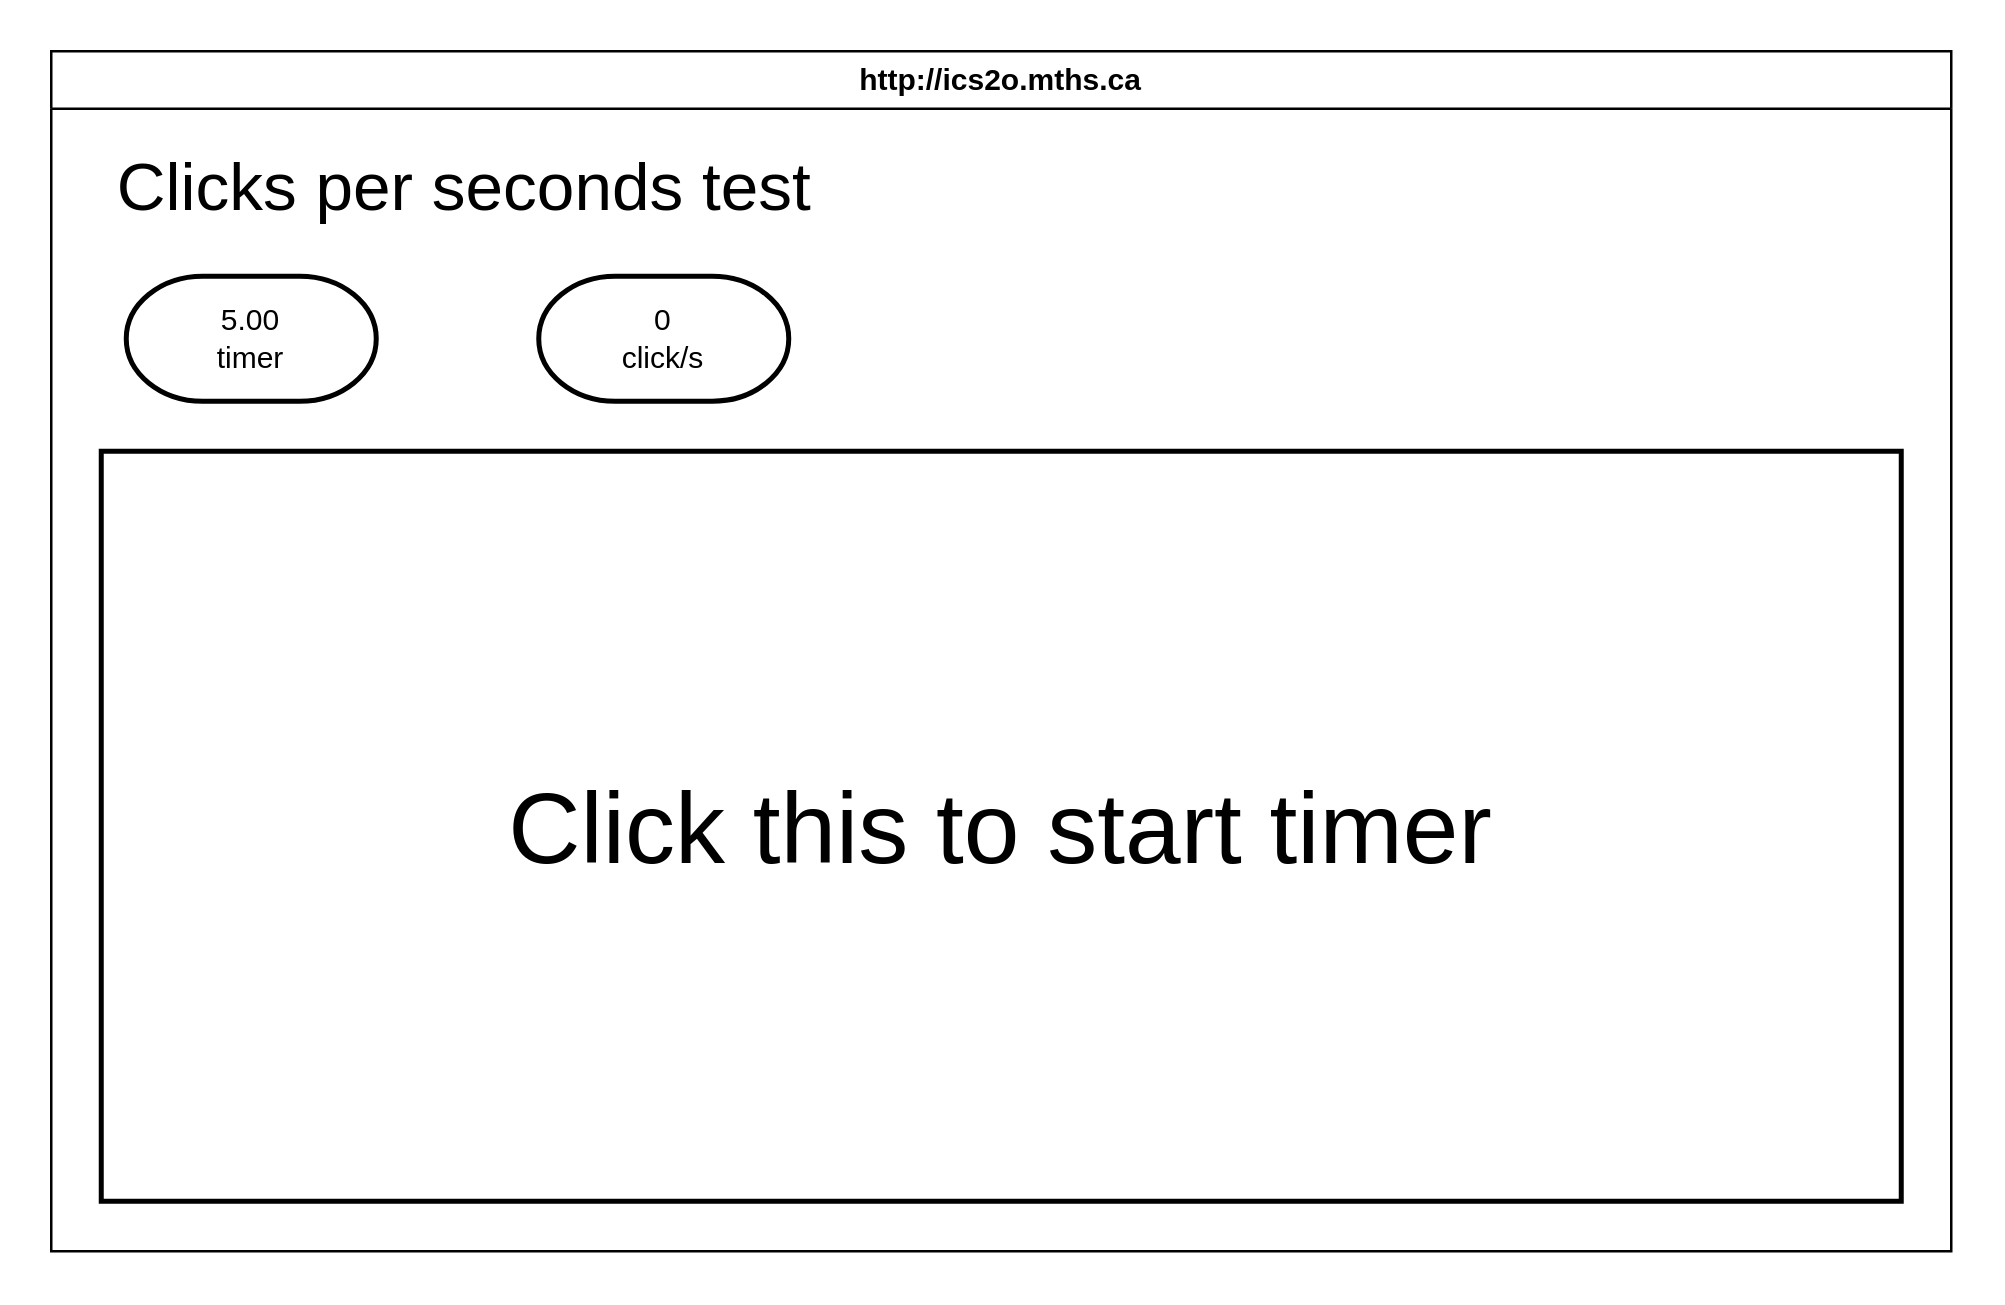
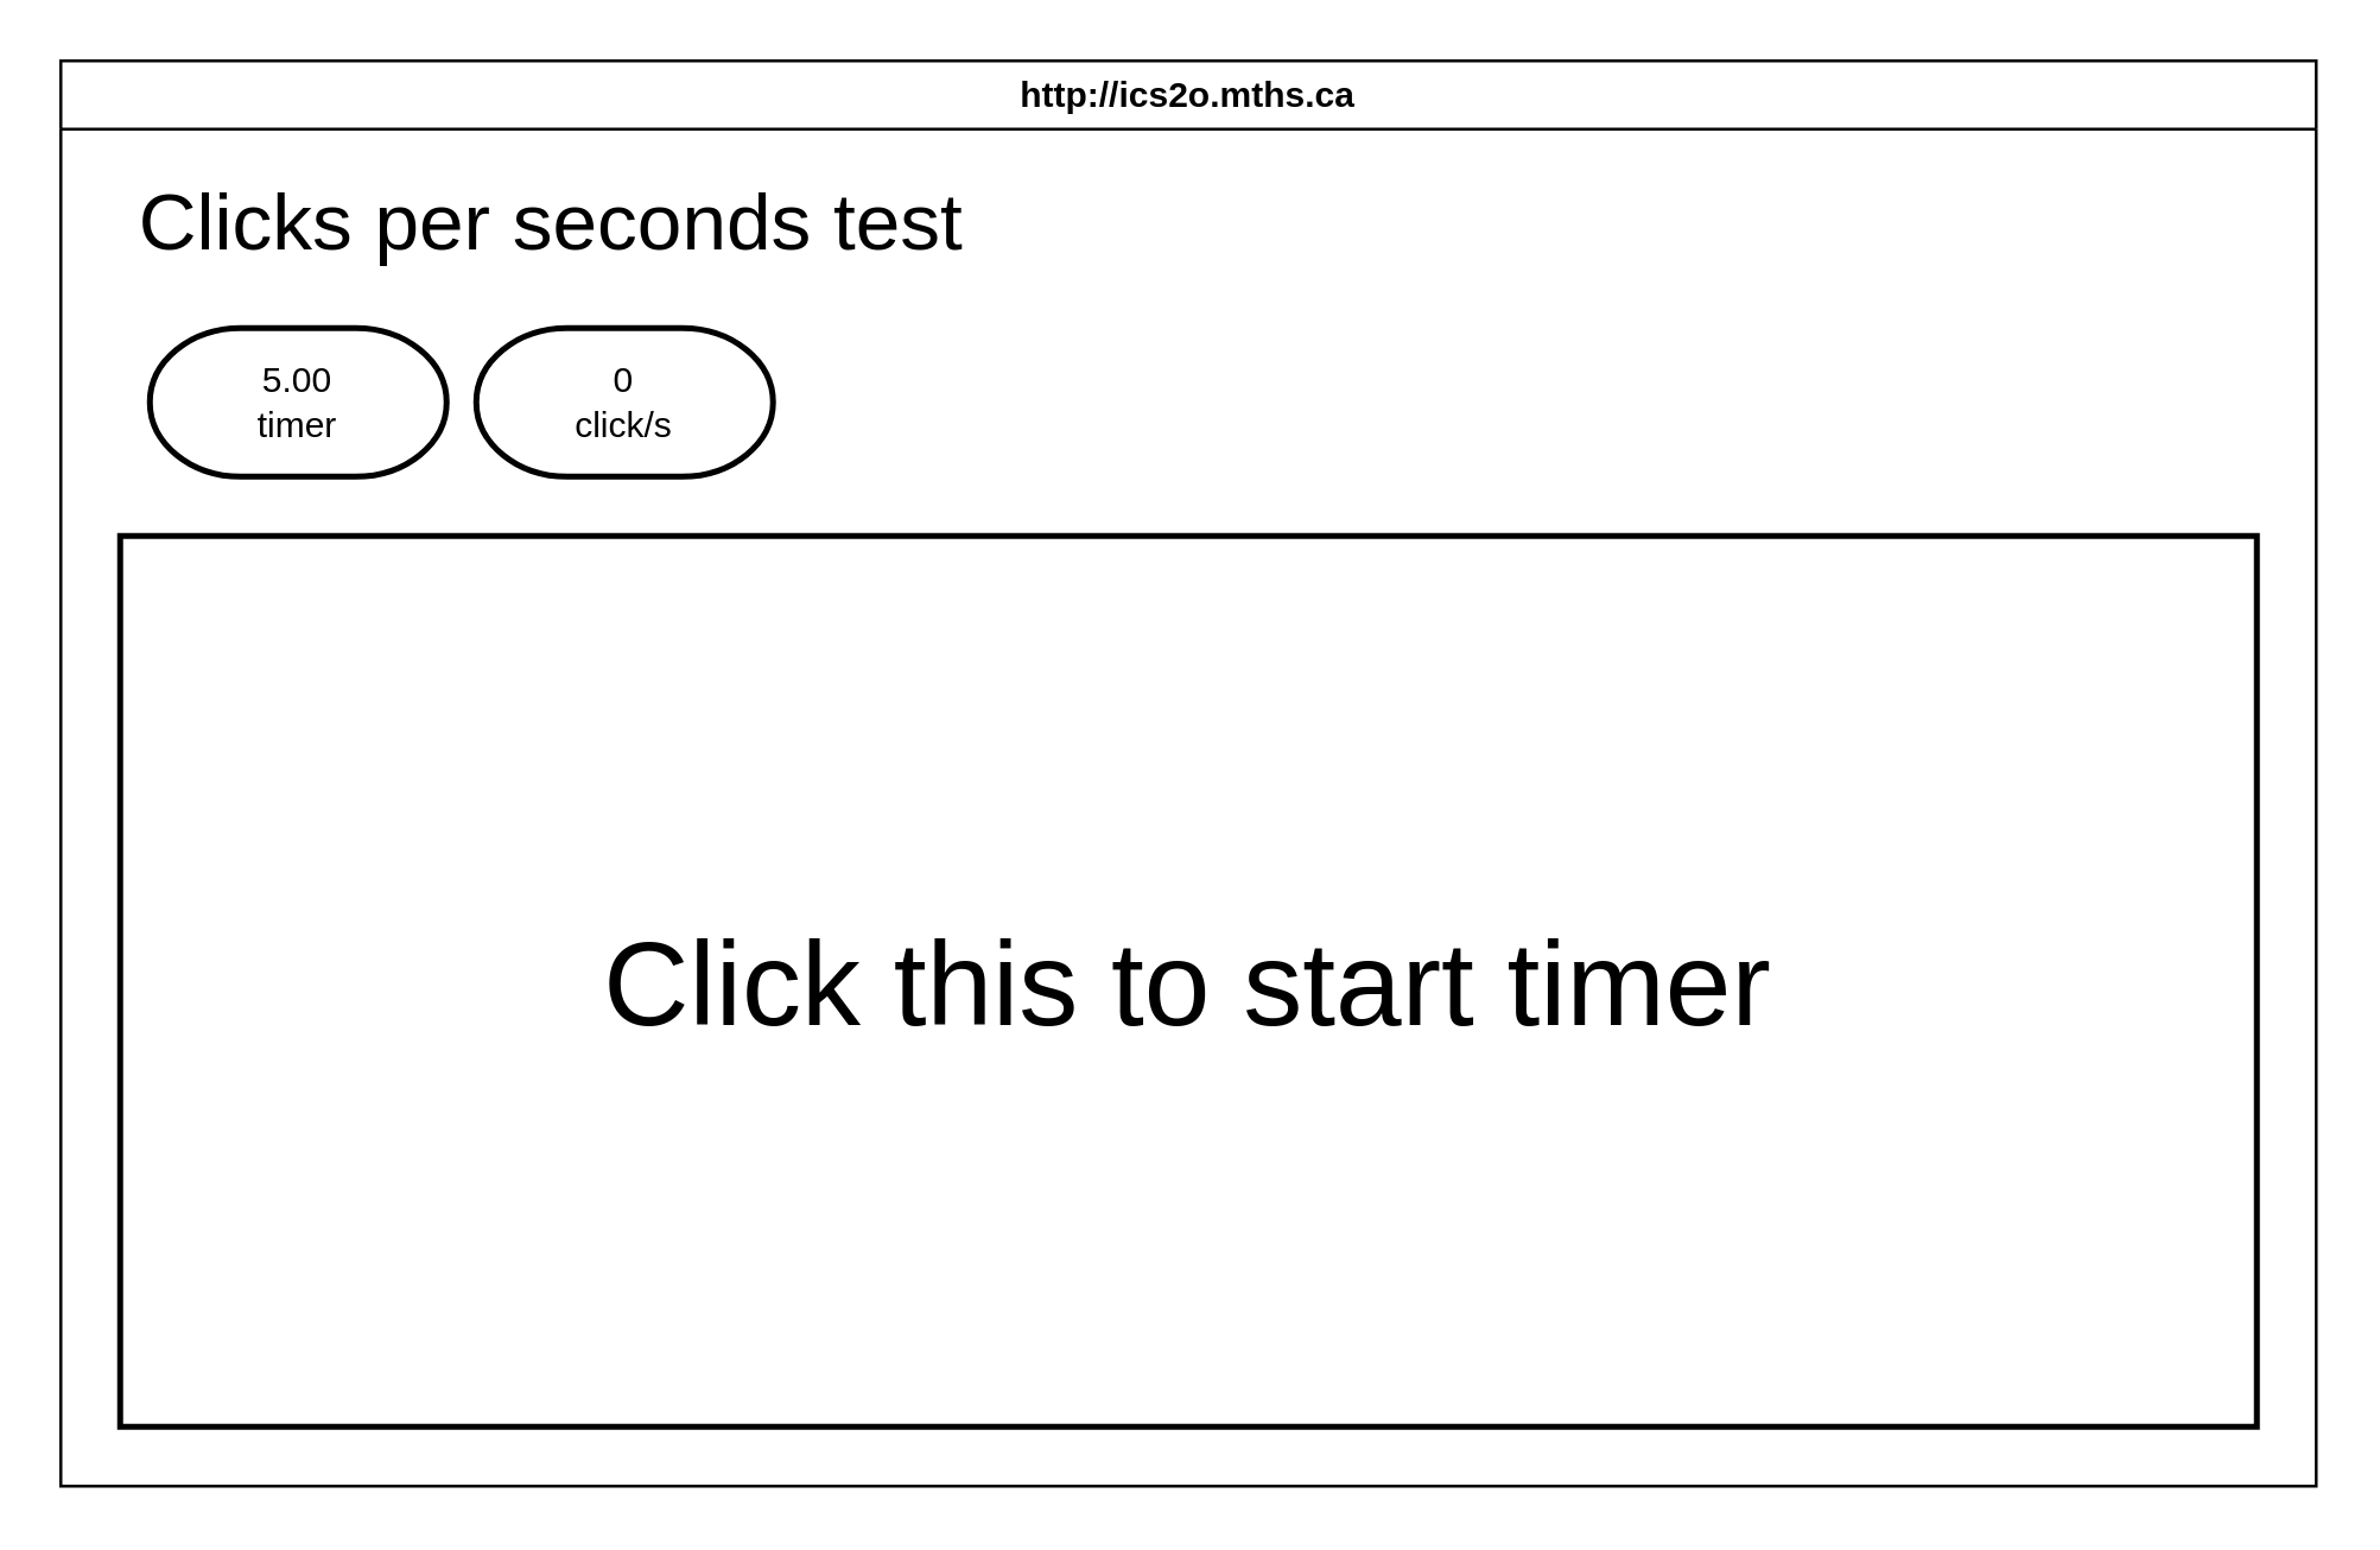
  <mxCell id="0" />
  <mxCell id="1" parent="0" />
  <mxCell id="2" value="http://ics2o.mths.ca" style="swimlane;whiteSpace=wrap;html=1;" parent="1" vertex="1"><mxGeometry x="20" y="20" width="760" height="480" as="geometry" /></mxCell>
  <mxCell id="3" value="&lt;font style=&quot;font-size: 40px;&quot;&gt;Click this to start timer&lt;/font&gt;" style="whiteSpace=wrap;html=1;absoluteArcSize=1;arcSize=14;strokeWidth=2;rounded=0;" vertex="1" parent="2"><mxGeometry x="20" y="160" width="720" height="300" as="geometry" /></mxCell>
  <mxCell id="4" value="&lt;font style=&quot;font-size: 27px;&quot;&gt;Clicks per seconds test&lt;/font&gt;" style="text;html=1;align=center;verticalAlign=middle;resizable=0;points=[];autosize=1;strokeColor=none;fillColor=none;" vertex="1" parent="2"><mxGeometry x="10" y="30" width="310" height="50" as="geometry" /></mxCell>
  <mxCell id="5" value="5.00&lt;div&gt;timer&lt;/div&gt;" style="strokeWidth=2;html=1;shape=mxgraph.flowchart.terminator;whiteSpace=wrap;" vertex="1" parent="2"><mxGeometry x="30" y="90" width="100" height="50" as="geometry" /></mxCell>
- <mxCell id="6" value="0&lt;div&gt;click/s&lt;/div&gt;" style="strokeWidth=2;html=1;shape=mxgraph.flowchart.terminator;whiteSpace=wrap;" vertex="1" parent="2"><mxGeometry x="195" y="90" width="100" height="50" as="geometry" /></mxCell>
+ <mxCell id="6" value="0&lt;div&gt;click/s&lt;/div&gt;" style="strokeWidth=2;html=1;shape=mxgraph.flowchart.terminator;whiteSpace=wrap;" vertex="1" parent="2"><mxGeometry x="140" y="90" width="100" height="50" as="geometry" /></mxCell>
